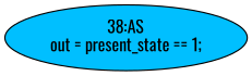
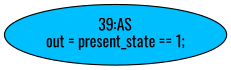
  strict digraph {
    fontname=Oswald
-   n1 [ast="<pyverilog.vparser.ast.Assign object at 0x7f0c5fdf7f50>" def_var="['out']" fillcolor=deepskyblue label="38:AS\nout = present_state == 1;" statements="[]" style=filled typ=Assign use_var="['present_state']" fontname=Oswald]
+   n1 [ast="<pyverilog.vparser.ast.Assign object at 0x7f0c5fdf7f50>" def_var="['out']" fillcolor=deepskyblue label="39:AS\nout = present_state == 1;" statements="[]" style=filled typ=Assign use_var="['present_state']" fontname=Oswald]
  }
